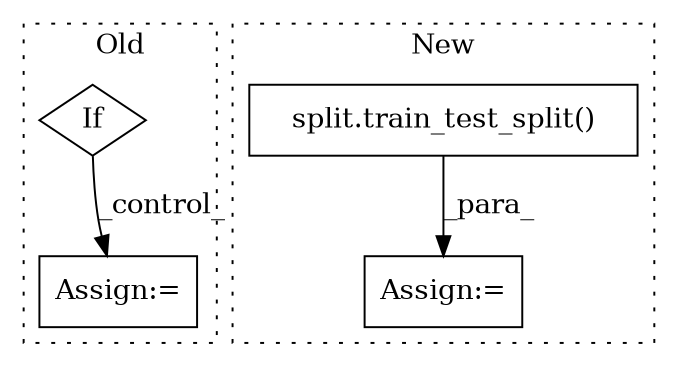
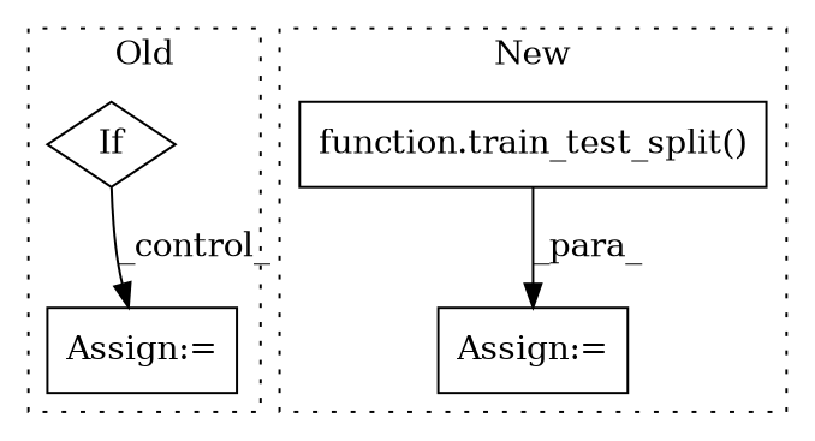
  digraph {
    node [a=68 l=3 shape=box]
    n1 [a=96 label=If s=2218 shape=diamond]
    n2 [label="Assign:=" s=2280]
-   n3 [a=75 l="17,22" label="split.train_test_split()" s="2195,2218"]
+   n3 [a=75 l="17,22" label="function.train_test_split()" s="2195,2218"]
    n4 [l=22 label="Assign:=" s=2173]
    subgraph cluster_1 {
      label=Old
      style=dotted
      n1
      n2
    }
    subgraph cluster_2 {
      label=New
      style=dotted
      n3
      n4
    }
    n1 -> n2 [label=_control_]
    n3 -> n4 [label=_para_]
  }
